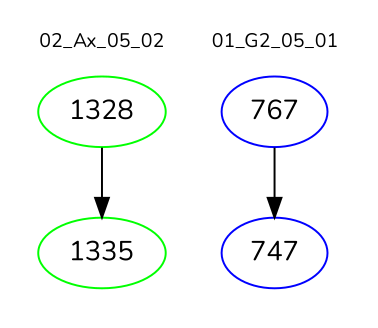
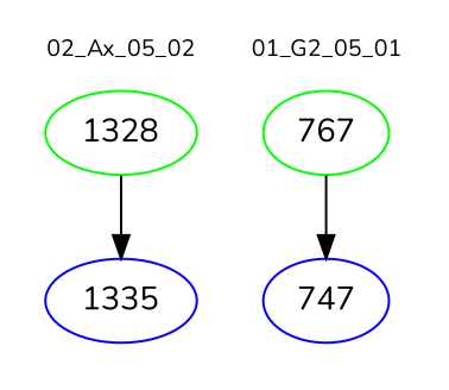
  digraph {
    fontname=Nunito
    node [color=green fontname=Nunito]
    edge [color=black fontname=Nunito]
    n1 [label=1328]
-   n2 [label=1335]
-   n3 [color=blue label=767]
+   n2 [color=blue label=1335]
+   n3 [label=767]
    n4 [color=blue label=747]
    subgraph cluster_1 {
      color=white
      fontsize=10
      label="02_Ax_05_02"
      n1
      n2
    }
    subgraph cluster_2 {
      color=white
      fontsize=10
      label="01_G2_05_01"
      n3
      n4
    }
    n1 -> n2
    n3 -> n4
  }
